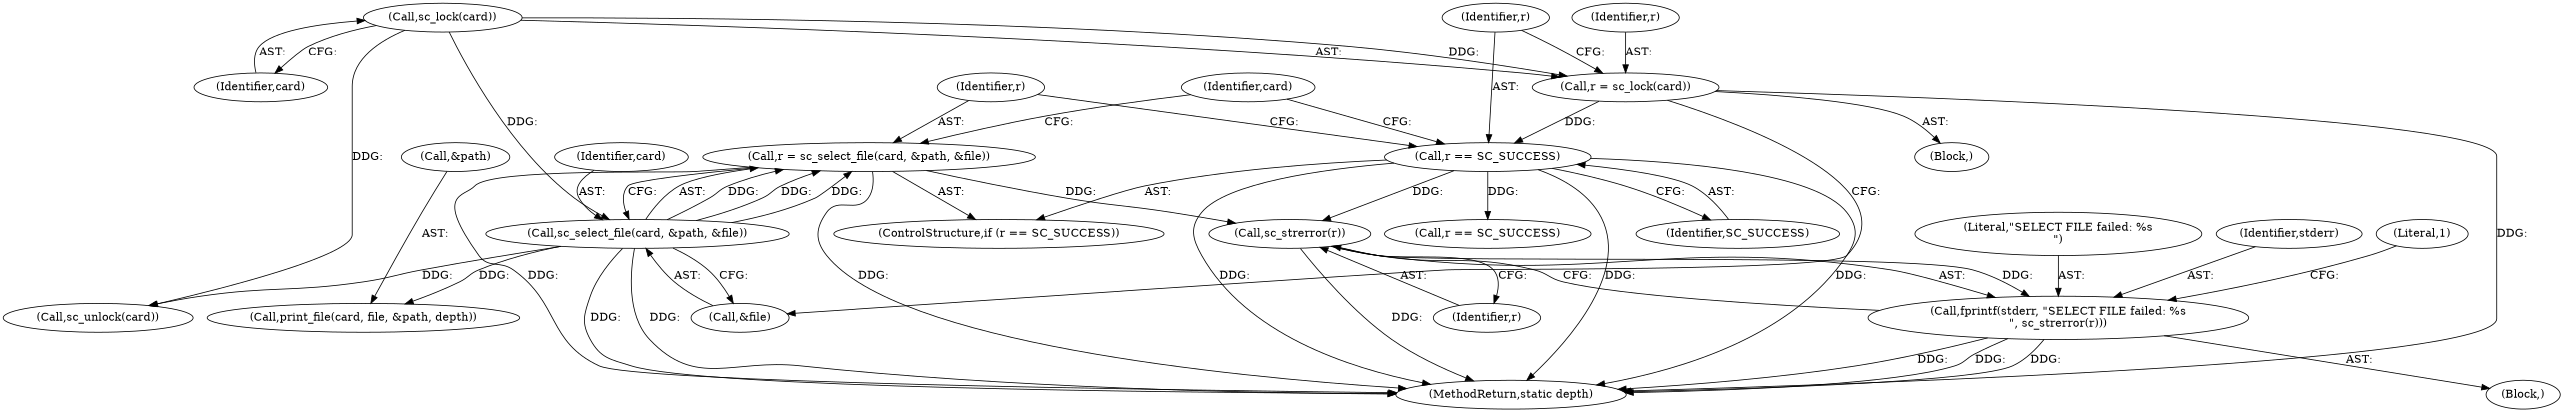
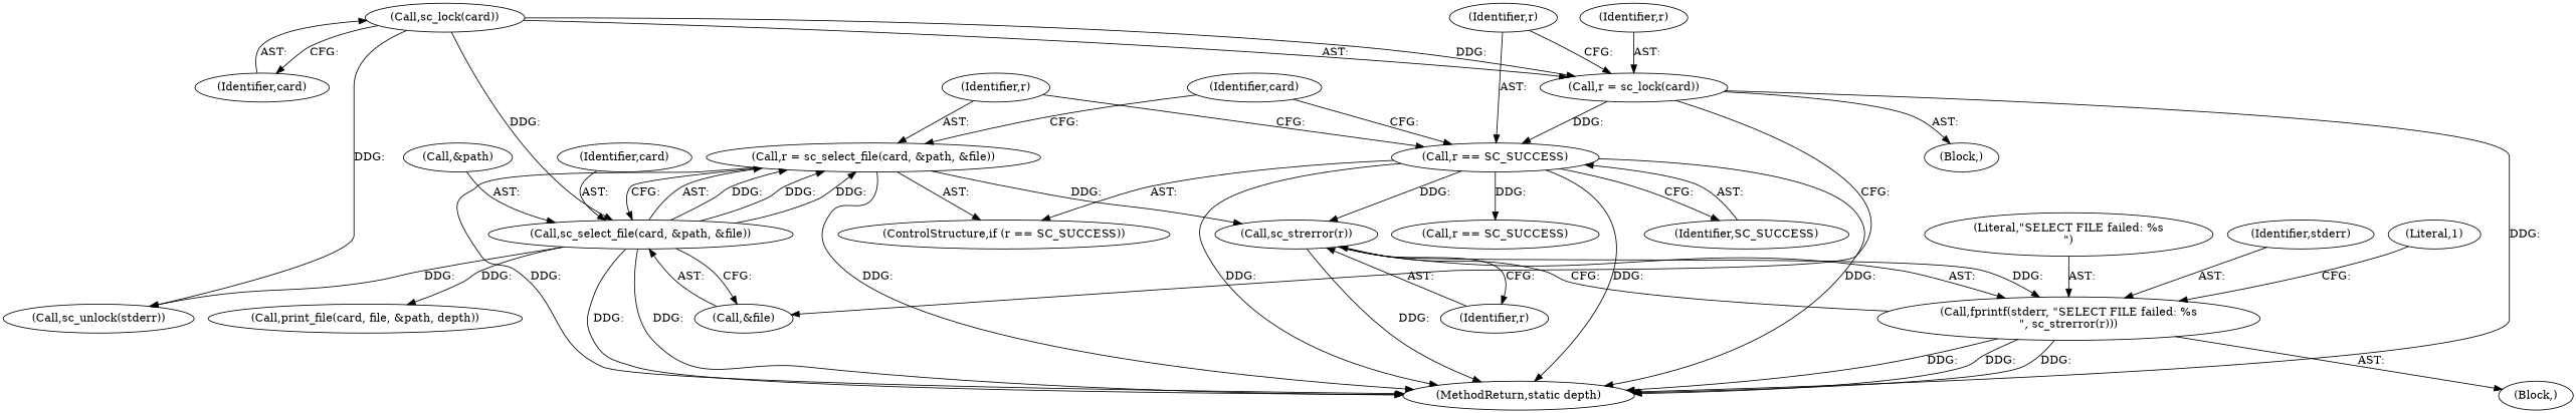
  digraph {
    n1 [label="(Call,sc_strerror(r))"]
    n2 [label="(Call,fprintf(stderr, \"SELECT FILE failed: %s\n\", sc_strerror(r)))"]
    n3 [label="(Identifier,r)"]
    n4 [label="(MethodReturn,static depth)"]
    n5 [label="(Block,)"]
    n6 [label="(Call,r = sc_select_file(card, &path, &file))"]
    n7 [label="(Call,sc_select_file(card, &path, &file))"]
    n8 [label="(ControlStructure,if (r == SC_SUCCESS))"]
    n9 [label="(Call,print_file(card, file, &path, depth))"]
-   n10 [label="(Call,sc_unlock(card))"]
+   n10 [label="(Call,sc_unlock(stderr))"]
    n11 [label="(Call,&file)"]
    n12 [label="(Call,sc_lock(card))"]
    n13 [label="(Call,r = sc_lock(card))"]
    n14 [label="(Identifier,card)"]
    n15 [label="(Call,r == SC_SUCCESS)"]
    n16 [label="(Block,)"]
    n17 [label="(Identifier,SC_SUCCESS)"]
    n18 [label="(Call,r == SC_SUCCESS)"]
    n19 [label="(Identifier,stderr)"]
    n20 [label="(Identifier,r)"]
    n21 [label="(Identifier,r)"]
    n22 [label="(Identifier,card)"]
    n23 [label="(Identifier,r)"]
    n24 [label="(Call,&path)"]
    n25 [label="(Identifier,card)"]
    n26 [label="(Literal,1)"]
    n27 [label="(Literal,\"SELECT FILE failed: %s\n\")"]
    n1 -> n2 [label="AST: "]
    n1 -> n2 [label="DDG: "]
    n1 -> n3 [label="CFG: "]
    n1 -> n4 [label="DDG: "]
    n2 -> n1 [label="CFG: "]
    n2 -> n4 [label="DDG: "]
    n2 -> n4 [label="DDG: "]
    n2 -> n4 [label="DDG: "]
    n2 -> n5 [label="AST: "]
    n3 -> n1 [label="AST: "]
    n6 -> n1 [label="DDG: "]
    n6 -> n4 [label="DDG: "]
    n6 -> n4 [label="DDG: "]
    n6 -> n7 [label="CFG: "]
    n6 -> n8 [label="AST: "]
    n7 -> n4 [label="DDG: "]
    n7 -> n4 [label="DDG: "]
    n7 -> n6 [label="AST: "]
    n7 -> n6 [label="DDG: "]
    n7 -> n6 [label="DDG: "]
    n7 -> n6 [label="DDG: "]
    n7 -> n9 [label="DDG: "]
    n7 -> n10 [label="DDG: "]
    n7 -> n11 [label="CFG: "]
    n11 -> n7 [label="AST: "]
    n12 -> n7 [label="DDG: "]
    n12 -> n10 [label="DDG: "]
    n12 -> n13 [label="AST: "]
    n12 -> n13 [label="DDG: "]
    n12 -> n14 [label="CFG: "]
    n13 -> n4 [label="DDG: "]
    n13 -> n11 [label="CFG: "]
    n13 -> n15 [label="DDG: "]
    n13 -> n16 [label="AST: "]
    n14 -> n12 [label="AST: "]
    n15 -> n1 [label="DDG: "]
    n15 -> n4 [label="DDG: "]
    n15 -> n4 [label="DDG: "]
    n15 -> n4 [label="DDG: "]
    n15 -> n8 [label="AST: "]
    n15 -> n17 [label="CFG: "]
    n15 -> n18 [label="DDG: "]
    n17 -> n15 [label="AST: "]
    n19 -> n2 [label="AST: "]
    n20 -> n13 [label="AST: "]
    n21 -> n6 [label="AST: "]
    n21 -> n15 [label="CFG: "]
    n22 -> n6 [label="CFG: "]
    n22 -> n15 [label="CFG: "]
    n23 -> n13 [label="CFG: "]
    n23 -> n15 [label="AST: "]
-   n24 -> n9 [label="AST: "]
+   n24 -> n7 [label="AST: "]
    n25 -> n7 [label="AST: "]
    n26 -> n2 [label="CFG: "]
    n27 -> n2 [label="AST: "]
  }
